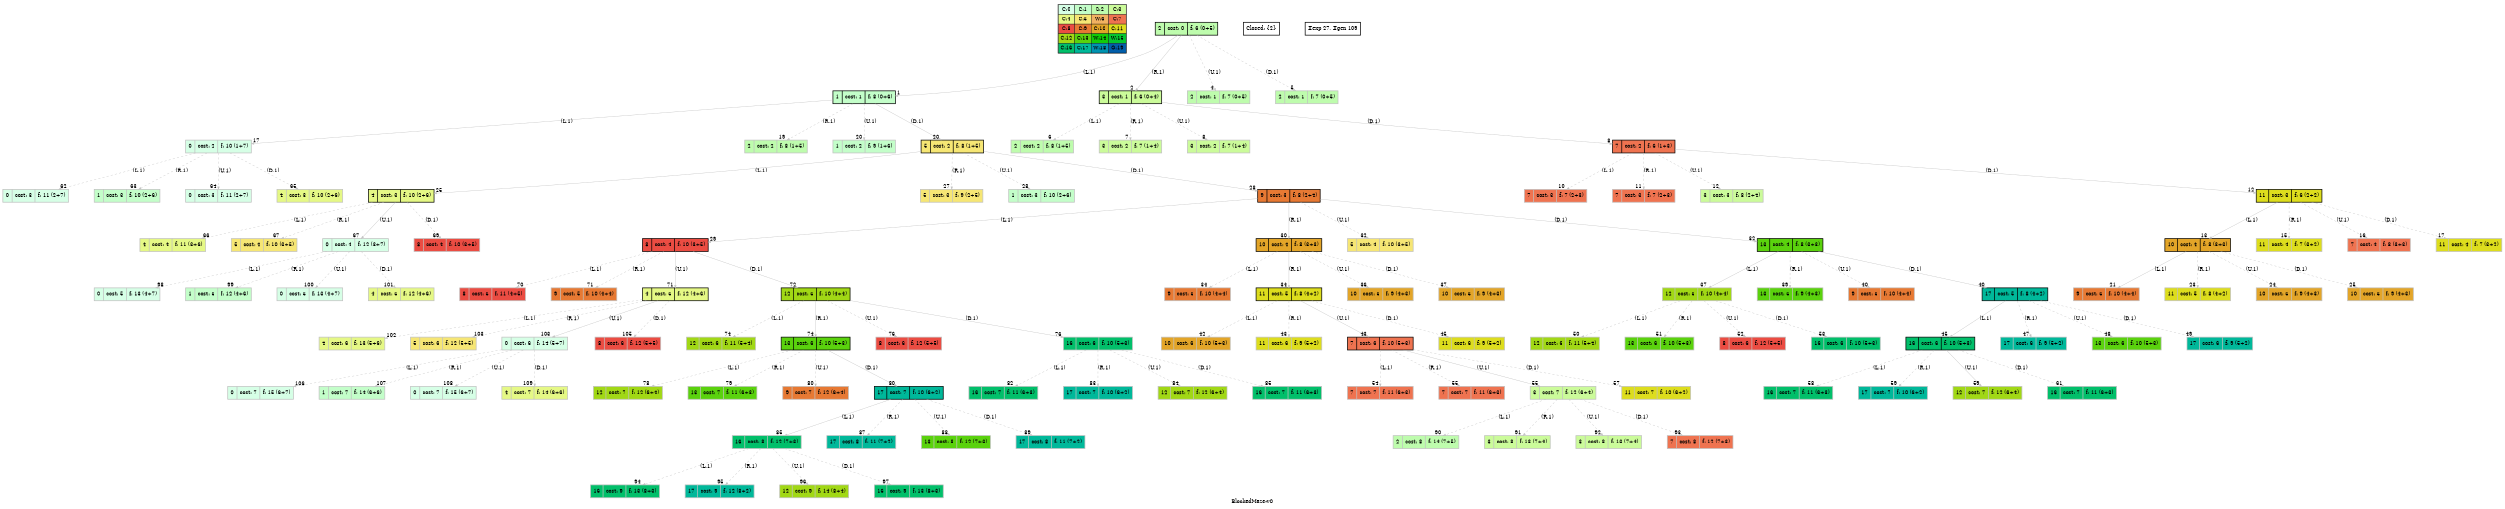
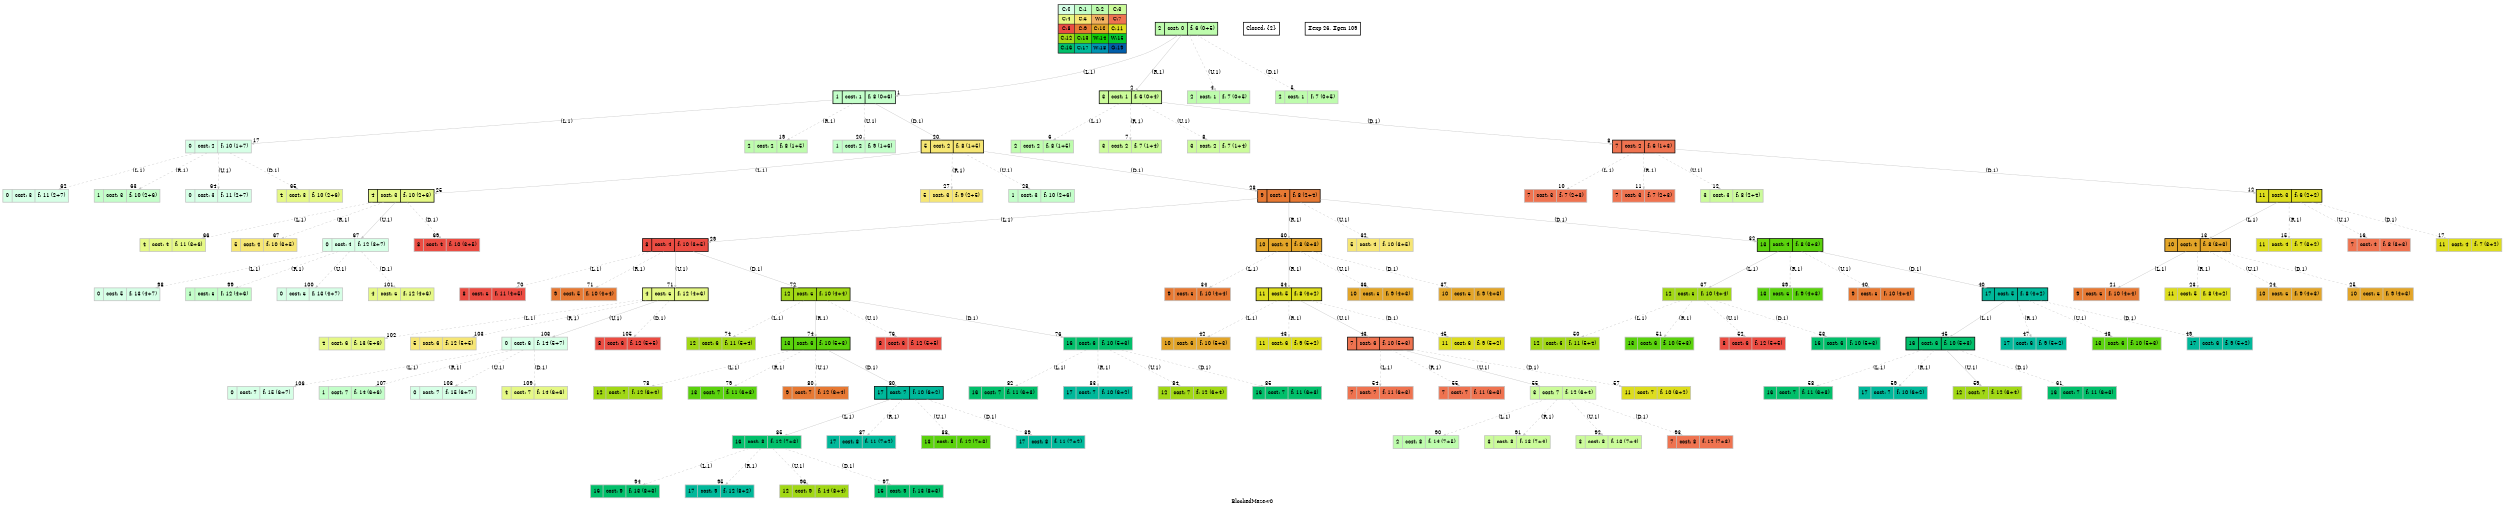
  digraph {
    label="BlockedMaze-v0"
    nodesep=1
    ranksep=1.2
    node [penwidth=2 shape=record color=grey fillcolor="0.4254902  0.99315867 0.74725253 1.        " style=filled]
    edge [arrowsize=0.7 color=grey headlabel=" 17 " style=dashed]
    n1 [label=<<table border="1" cellpadding="5" cellspacing="0" cellborder="1"><tr><td bgcolor="0.39803922 0.15947579 0.99679532 1.        ">C:0</td><td bgcolor="0.35098039 0.23194764 0.99315867 1.        ">C:1</td><td bgcolor="0.29607843 0.31486959 0.98720184 1.        ">S:2</td><td bgcolor="0.24901961 0.38410575 0.98063477 1.        ">C:3</td></tr><tr><td bgcolor="0.19411765 0.46220388 0.97128103 1.        ">C:4</td><td bgcolor="0.14705882 0.52643216 0.96182564 1.        ">C:5</td><td bgcolor="0.09215686 0.59770746 0.94913494 1.        ">W:6</td><td bgcolor="0.0372549  0.66454018 0.93467977 1.        ">C:7</td></tr><tr><td bgcolor="0.00980392 0.71791192 0.92090552 1.        ">C:8</td><td bgcolor="0.06470588 0.77520398 0.9032472  1.        ">C:9</td><td bgcolor="0.11176471 0.81974048 0.88677369 1.        ">C:10</td><td bgcolor="0.16666667 0.8660254  0.8660254  1.        ">C:11</td></tr><tr><td bgcolor="0.21372549 0.9005867  0.84695821 1.        ">C:12</td><td bgcolor="0.26862745 0.93467977 0.82325295 1.        ">C:13</td><td bgcolor="0.32352941 0.96182564 0.79801723 1.        ">W:14</td><td bgcolor="0.37058824 0.97940977 0.77520398 1.        ">W:15</td></tr><tr><td bgcolor="0.4254902  0.99315867 0.74725253 1.        ">C:16</td><td bgcolor="0.47254902 0.99907048 0.72218645 1.        ">C:17</td><td bgcolor="0.52745098 0.99907048 0.69169844 1.        ">W:18</td><td bgcolor="0.5745098  0.99315867 0.66454018 1.        ">G:19</td></tr></table>> shape=plaintext color="" fillcolor="" style=""]
    n2 [color=black fillcolor="0.29607843 0.31486959 0.98720184 1.        " label="<f0>2 |<f1> cost: 0 |<f2> f: 6 (0+5)"]
    n3 [color=black fillcolor="0.35098039 0.23194764 0.99315867 1.        " label="<f0>1 |<f1> cost: 1 |<f2> f: 8 (0+6)"]
    n4 [color=black fillcolor="0.24901961 0.38410575 0.98063477 1.        " label="<f0>3 |<f1> cost: 1 |<f2> f: 6 (0+4)"]
    n5 [fillcolor="0.29607843 0.31486959 0.98720184 1.        " label="<f0>2 |<f1> cost: 1 |<f2> f: 7 (0+5)"]
    n6 [fillcolor="0.29607843 0.31486959 0.98720184 1.        " label="<f0>2 |<f1> cost: 1 |<f2> f: 7 (0+5)"]
    n7 [fillcolor="0.39803922 0.15947579 0.99679532 1.        " label="<f0>0 |<f1> cost: 2 |<f2> f: 10 (1+7)"]
    n8 [fillcolor="0.29607843 0.31486959 0.98720184 1.        " label="<f0>2 |<f1> cost: 2 |<f2> f: 8 (1+5)"]
    n9 [fillcolor="0.35098039 0.23194764 0.99315867 1.        " label="<f0>1 |<f1> cost: 2 |<f2> f: 9 (1+6)"]
    n10 [color=black fillcolor="0.14705882 0.52643216 0.96182564 1.        " label="<f0>5 |<f1> cost: 2 |<f2> f: 8 (1+5)"]
    n11 [fillcolor="0.29607843 0.31486959 0.98720184 1.        " label="<f0>2 |<f1> cost: 2 |<f2> f: 8 (1+5)"]
    n12 [fillcolor="0.24901961 0.38410575 0.98063477 1.        " label="<f0>3 |<f1> cost: 2 |<f2> f: 7 (1+4)"]
    n13 [fillcolor="0.24901961 0.38410575 0.98063477 1.        " label="<f0>3 |<f1> cost: 2 |<f2> f: 7 (1+4)"]
    n14 [color=black fillcolor="0.0372549  0.66454018 0.93467977 1.        " label="<f0>7 |<f1> cost: 2 |<f2> f: 6 (1+3)"]
    n15 [fillcolor="0.39803922 0.15947579 0.99679532 1.        " label="<f0>0 |<f1> cost: 3 |<f2> f: 11 (2+7)"]
    n16 [fillcolor="0.35098039 0.23194764 0.99315867 1.        " label="<f0>1 |<f1> cost: 3 |<f2> f: 10 (2+6)"]
    n17 [fillcolor="0.39803922 0.15947579 0.99679532 1.        " label="<f0>0 |<f1> cost: 3 |<f2> f: 11 (2+7)"]
    n18 [fillcolor="0.19411765 0.46220388 0.97128103 1.        " label="<f0>4 |<f1> cost: 3 |<f2> f: 10 (2+6)"]
    n19 [color=black fillcolor="0.19411765 0.46220388 0.97128103 1.        " label="<f0>4 |<f1> cost: 3 |<f2> f: 10 (2+6)"]
    n20 [fillcolor="0.14705882 0.52643216 0.96182564 1.        " label="<f0>5 |<f1> cost: 3 |<f2> f: 9 (2+5)"]
    n21 [fillcolor="0.35098039 0.23194764 0.99315867 1.        " label="<f0>1 |<f1> cost: 3 |<f2> f: 10 (2+6)"]
    n22 [color=black fillcolor="0.06470588 0.77520398 0.9032472  1.        " label="<f0>9 |<f1> cost: 3 |<f2> f: 8 (2+4)"]
    n23 [label="Closed: {2}" shape=box color="" fillcolor="" style=""]
    n24 [fillcolor="0.0372549  0.66454018 0.93467977 1.        " label="<f0>7 |<f1> cost: 3 |<f2> f: 7 (2+3)"]
    n25 [fillcolor="0.0372549  0.66454018 0.93467977 1.        " label="<f0>7 |<f1> cost: 3 |<f2> f: 7 (2+3)"]
    n26 [fillcolor="0.24901961 0.38410575 0.98063477 1.        " label="<f0>3 |<f1> cost: 3 |<f2> f: 8 (2+4)"]
    n27 [color=black fillcolor="0.16666667 0.8660254  0.8660254  1.        " label="<f0>11 |<f1> cost: 3 |<f2> f: 6 (2+2)"]
    n28 [color=black fillcolor="0.11176471 0.81974048 0.88677369 1.        " label="<f0>10 |<f1> cost: 4 |<f2> f: 8 (3+3)"]
    n29 [fillcolor="0.16666667 0.8660254  0.8660254  1.        " label="<f0>11 |<f1> cost: 4 |<f2> f: 7 (3+2)"]
    n30 [fillcolor="0.0372549  0.66454018 0.93467977 1.        " label="<f0>7 |<f1> cost: 4 |<f2> f: 8 (3+3)"]
    n31 [fillcolor="0.16666667 0.8660254  0.8660254  1.        " label="<f0>11 |<f1> cost: 4 |<f2> f: 7 (3+2)"]
    n32 [fillcolor="0.06470588 0.77520398 0.9032472  1.        " label="<f0>9 |<f1> cost: 5 |<f2> f: 10 (4+4)"]
    n33 [fillcolor="0.16666667 0.8660254  0.8660254  1.        " label="<f0>11 |<f1> cost: 5 |<f2> f: 8 (4+2)"]
    n34 [fillcolor="0.11176471 0.81974048 0.88677369 1.        " label="<f0>10 |<f1> cost: 5 |<f2> f: 9 (4+3)"]
    n35 [fillcolor="0.11176471 0.81974048 0.88677369 1.        " label="<f0>10 |<f1> cost: 5 |<f2> f: 9 (4+3)"]
    n36 [fillcolor="0.19411765 0.46220388 0.97128103 1.        " label="<f0>4 |<f1> cost: 4 |<f2> f: 11 (3+6)"]
    n37 [fillcolor="0.14705882 0.52643216 0.96182564 1.        " label="<f0>5 |<f1> cost: 4 |<f2> f: 10 (3+5)"]
    n38 [fillcolor="0.39803922 0.15947579 0.99679532 1.        " label="<f0>0 |<f1> cost: 4 |<f2> f: 12 (3+7)"]
    n39 [fillcolor="0.00980392 0.71791192 0.92090552 1.        " label="<f0>8 |<f1> cost: 4 |<f2> f: 10 (3+5)"]
    n40 [color=black fillcolor="0.00980392 0.71791192 0.92090552 1.        " label="<f0>8 |<f1> cost: 4 |<f2> f: 10 (3+5)"]
    n41 [color=black fillcolor="0.11176471 0.81974048 0.88677369 1.        " label="<f0>10 |<f1> cost: 4 |<f2> f: 8 (3+3)"]
    n42 [fillcolor="0.14705882 0.52643216 0.96182564 1.        " label="<f0>5 |<f1> cost: 4 |<f2> f: 10 (3+5)"]
    n43 [color=black fillcolor="0.26862745 0.93467977 0.82325295 1.        " label="<f0>13 |<f1> cost: 4 |<f2> f: 8 (3+3)"]
    n44 [fillcolor="0.39803922 0.15947579 0.99679532 1.        " label="<f0>0 |<f1> cost: 5 |<f2> f: 13 (4+7)"]
    n45 [fillcolor="0.35098039 0.23194764 0.99315867 1.        " label="<f0>1 |<f1> cost: 5 |<f2> f: 12 (4+6)"]
    n46 [fillcolor="0.39803922 0.15947579 0.99679532 1.        " label="<f0>0 |<f1> cost: 5 |<f2> f: 13 (4+7)"]
    n47 [fillcolor="0.19411765 0.46220388 0.97128103 1.        " label="<f0>4 |<f1> cost: 5 |<f2> f: 12 (4+6)"]
    n48 [fillcolor="0.00980392 0.71791192 0.92090552 1.        " label="<f0>8 |<f1> cost: 5 |<f2> f: 11 (4+5)"]
    n49 [fillcolor="0.06470588 0.77520398 0.9032472  1.        " label="<f0>9 |<f1> cost: 5 |<f2> f: 10 (4+4)"]
    n50 [color=black fillcolor="0.19411765 0.46220388 0.97128103 1.        " label="<f0>4 |<f1> cost: 5 |<f2> f: 12 (4+6)"]
    n51 [color=black fillcolor="0.21372549 0.9005867  0.84695821 1.        " label="<f0>12 |<f1> cost: 5 |<f2> f: 10 (4+4)"]
    n52 [fillcolor="0.06470588 0.77520398 0.9032472  1.        " label="<f0>9 |<f1> cost: 5 |<f2> f: 10 (4+4)"]
    n53 [color=black fillcolor="0.16666667 0.8660254  0.8660254  1.        " label="<f0>11 |<f1> cost: 5 |<f2> f: 8 (4+2)"]
    n54 [fillcolor="0.11176471 0.81974048 0.88677369 1.        " label="<f0>10 |<f1> cost: 5 |<f2> f: 9 (4+3)"]
    n55 [fillcolor="0.11176471 0.81974048 0.88677369 1.        " label="<f0>10 |<f1> cost: 5 |<f2> f: 9 (4+3)"]
    n56 [fillcolor="0.21372549 0.9005867  0.84695821 1.        " label="<f0>12 |<f1> cost: 5 |<f2> f: 10 (4+4)"]
    n57 [fillcolor="0.26862745 0.93467977 0.82325295 1.        " label="<f0>13 |<f1> cost: 5 |<f2> f: 9 (4+3)"]
    n58 [fillcolor="0.06470588 0.77520398 0.9032472  1.        " label="<f0>9 |<f1> cost: 5 |<f2> f: 10 (4+4)"]
    n59 [color=black fillcolor="0.47254902 0.99907048 0.72218645 1.        " label="<f0>17 |<f1> cost: 5 |<f2> f: 8 (4+2)"]
    n60 [fillcolor="0.19411765 0.46220388 0.97128103 1.        " label="<f0>4 |<f1> cost: 6 |<f2> f: 13 (5+6)"]
    n61 [fillcolor="0.14705882 0.52643216 0.96182564 1.        " label="<f0>5 |<f1> cost: 6 |<f2> f: 12 (5+5)"]
    n62 [fillcolor="0.39803922 0.15947579 0.99679532 1.        " label="<f0>0 |<f1> cost: 6 |<f2> f: 14 (5+7)"]
    n63 [fillcolor="0.00980392 0.71791192 0.92090552 1.        " label="<f0>8 |<f1> cost: 6 |<f2> f: 12 (5+5)"]
    n64 [fillcolor="0.21372549 0.9005867  0.84695821 1.        " label="<f0>12 |<f1> cost: 6 |<f2> f: 11 (5+4)"]
    n65 [color=black fillcolor="0.26862745 0.93467977 0.82325295 1.        " label="<f0>13 |<f1> cost: 6 |<f2> f: 10 (5+3)"]
    n66 [fillcolor="0.00980392 0.71791192 0.92090552 1.        " label="<f0>8 |<f1> cost: 6 |<f2> f: 12 (5+5)"]
    n67 [label="<f0>16 |<f1> cost: 6 |<f2> f: 10 (5+3)"]
    n68 [fillcolor="0.11176471 0.81974048 0.88677369 1.        " label="<f0>10 |<f1> cost: 6 |<f2> f: 10 (5+3)"]
    n69 [fillcolor="0.16666667 0.8660254  0.8660254  1.        " label="<f0>11 |<f1> cost: 6 |<f2> f: 9 (5+2)"]
    n70 [color=black fillcolor="0.0372549  0.66454018 0.93467977 1.        " label="<f0>7 |<f1> cost: 6 |<f2> f: 10 (5+3)"]
    n71 [fillcolor="0.16666667 0.8660254  0.8660254  1.        " label="<f0>11 |<f1> cost: 6 |<f2> f: 9 (5+2)"]
    n72 [fillcolor="0.21372549 0.9005867  0.84695821 1.        " label="<f0>12 |<f1> cost: 6 |<f2> f: 11 (5+4)"]
    n73 [fillcolor="0.26862745 0.93467977 0.82325295 1.        " label="<f0>13 |<f1> cost: 6 |<f2> f: 10 (5+3)"]
    n74 [fillcolor="0.00980392 0.71791192 0.92090552 1.        " label="<f0>8 |<f1> cost: 6 |<f2> f: 12 (5+5)"]
    n75 [label="<f0>16 |<f1> cost: 6 |<f2> f: 10 (5+3)"]
    n76 [color=black label="<f0>16 |<f1> cost: 6 |<f2> f: 10 (5+3)"]
    n77 [fillcolor="0.47254902 0.99907048 0.72218645 1.        " label="<f0>17 |<f1> cost: 6 |<f2> f: 9 (5+2)"]
    n78 [fillcolor="0.26862745 0.93467977 0.82325295 1.        " label="<f0>13 |<f1> cost: 6 |<f2> f: 10 (5+3)"]
    n79 [fillcolor="0.47254902 0.99907048 0.72218645 1.        " label="<f0>17 |<f1> cost: 6 |<f2> f: 9 (5+2)"]
    n80 [fillcolor="0.0372549  0.66454018 0.93467977 1.        " label="<f0>7 |<f1> cost: 7 |<f2> f: 11 (6+3)"]
    n81 [fillcolor="0.0372549  0.66454018 0.93467977 1.        " label="<f0>7 |<f1> cost: 7 |<f2> f: 11 (6+3)"]
    n82 [fillcolor="0.24901961 0.38410575 0.98063477 1.        " label="<f0>3 |<f1> cost: 7 |<f2> f: 12 (6+4)"]
    n83 [fillcolor="0.16666667 0.8660254  0.8660254  1.        " label="<f0>11 |<f1> cost: 7 |<f2> f: 10 (6+2)"]
    n84 [label="<f0>16 |<f1> cost: 7 |<f2> f: 11 (6+3)"]
    n85 [fillcolor="0.47254902 0.99907048 0.72218645 1.        " label="<f0>17 |<f1> cost: 7 |<f2> f: 10 (6+2)"]
    n86 [fillcolor="0.21372549 0.9005867  0.84695821 1.        " label="<f0>12 |<f1> cost: 7 |<f2> f: 12 (6+4)"]
    n87 [label="<f0>16 |<f1> cost: 7 |<f2> f: 11 (6+3)"]
    n88 [fillcolor="0.29607843 0.31486959 0.98720184 1.        " label="<f0>2 |<f1> cost: 8 |<f2> f: 14 (7+5)"]
    n89 [fillcolor="0.24901961 0.38410575 0.98063477 1.        " label="<f0>3 |<f1> cost: 8 |<f2> f: 13 (7+4)"]
    n90 [fillcolor="0.24901961 0.38410575 0.98063477 1.        " label="<f0>3 |<f1> cost: 8 |<f2> f: 13 (7+4)"]
    n91 [fillcolor="0.0372549  0.66454018 0.93467977 1.        " label="<f0>7 |<f1> cost: 8 |<f2> f: 12 (7+3)"]
    n92 [fillcolor="0.39803922 0.15947579 0.99679532 1.        " label="<f0>0 |<f1> cost: 7 |<f2> f: 15 (6+7)"]
    n93 [fillcolor="0.35098039 0.23194764 0.99315867 1.        " label="<f0>1 |<f1> cost: 7 |<f2> f: 14 (6+6)"]
    n94 [fillcolor="0.39803922 0.15947579 0.99679532 1.        " label="<f0>0 |<f1> cost: 7 |<f2> f: 15 (6+7)"]
    n95 [fillcolor="0.19411765 0.46220388 0.97128103 1.        " label="<f0>4 |<f1> cost: 7 |<f2> f: 14 (6+6)"]
    n96 [fillcolor="0.21372549 0.9005867  0.84695821 1.        " label="<f0>12 |<f1> cost: 7 |<f2> f: 12 (6+4)"]
    n97 [fillcolor="0.26862745 0.93467977 0.82325295 1.        " label="<f0>13 |<f1> cost: 7 |<f2> f: 11 (6+3)"]
    n98 [fillcolor="0.06470588 0.77520398 0.9032472  1.        " label="<f0>9 |<f1> cost: 7 |<f2> f: 12 (6+4)"]
    n99 [color=black fillcolor="0.47254902 0.99907048 0.72218645 1.        " label="<f0>17 |<f1> cost: 7 |<f2> f: 10 (6+2)"]
    n100 [label="<f0>16 |<f1> cost: 7 |<f2> f: 11 (6+3)"]
    n101 [fillcolor="0.47254902 0.99907048 0.72218645 1.        " label="<f0>17 |<f1> cost: 7 |<f2> f: 10 (6+2)"]
    n102 [fillcolor="0.21372549 0.9005867  0.84695821 1.        " label="<f0>12 |<f1> cost: 7 |<f2> f: 12 (6+4)"]
    n103 [label="<f0>16 |<f1> cost: 7 |<f2> f: 11 (6+3)"]
    n104 [label="<f0>16 |<f1> cost: 8 |<f2> f: 12 (7+3)"]
    n105 [fillcolor="0.47254902 0.99907048 0.72218645 1.        " label="<f0>17 |<f1> cost: 8 |<f2> f: 11 (7+2)"]
    n106 [fillcolor="0.26862745 0.93467977 0.82325295 1.        " label="<f0>13 |<f1> cost: 8 |<f2> f: 12 (7+3)"]
    n107 [fillcolor="0.47254902 0.99907048 0.72218645 1.        " label="<f0>17 |<f1> cost: 8 |<f2> f: 11 (7+2)"]
    n108 [label="<f0>16 |<f1> cost: 9 |<f2> f: 13 (8+3)"]
    n109 [fillcolor="0.47254902 0.99907048 0.72218645 1.        " label="<f0>17 |<f1> cost: 9 |<f2> f: 12 (8+2)"]
    n110 [fillcolor="0.21372549 0.9005867  0.84695821 1.        " label="<f0>12 |<f1> cost: 9 |<f2> f: 14 (8+4)"]
    n111 [label="<f0>16 |<f1> cost: 9 |<f2> f: 13 (8+3)"]
-   "#exp 27, #gen 109" [shape=box color="" fillcolor="" style=""]
+   "#exp 27, #gen 109" [shape=box label="#exp 26, #gen 109" color="" fillcolor="" style=""]
    subgraph sub_1 {
      label=Map
      n1
    }
    n2 -> n3 [headlabel=" 1 " label="(L,1)" style=""]
    n2 -> n4 [headlabel=" 2 " label="(R,1)" style=""]
    n2 -> n5 [headlabel=" 4 " label="(U,1)"]
    n2 -> n6 [headlabel=" 5 " label="(D,1)"]
    n3 -> n7 [label="(L,1)" style=""]
    n3 -> n8 [headlabel=" 19 " label="(R,1)"]
    n3 -> n9 [headlabel=" 20 " label="(U,1)"]
    n3 -> n10 [headlabel=" 20 " label="(D,1)" style=""]
    n4 -> n11 [headlabel=" 6 " label="(L,1)"]
    n4 -> n12 [headlabel=" 7 " label="(R,1)"]
    n4 -> n13 [headlabel=" 8 " label="(U,1)"]
    n4 -> n14 [headlabel=" 8 " label="(D,1)" style=""]
    n7 -> n15 [headlabel=" 62 " label="(L,1)"]
    n7 -> n16 [headlabel=" 63 " label="(R,1)"]
    n7 -> n17 [headlabel=" 64 " label="(U,1)"]
    n7 -> n18 [headlabel=" 65 " label="(D,1)"]
    n10 -> n19 [headlabel=" 25 " label="(L,1)" style=""]
    n10 -> n20 [headlabel=" 27 " label="(R,1)"]
    n10 -> n21 [headlabel=" 28 " label="(U,1)"]
    n10 -> n22 [headlabel=" 28 " label="(D,1)" style=""]
    n14 -> n24 [headlabel=" 10 " label="(L,1)"]
    n14 -> n25 [headlabel=" 11 " label="(R,1)"]
    n14 -> n26 [headlabel=" 12 " label="(U,1)"]
    n14 -> n27 [headlabel=" 12 " label="(D,1)" style=""]
    n19 -> n36 [headlabel=" 66 " label="(L,1)"]
    n19 -> n37 [headlabel=" 67 " label="(R,1)"]
    n19 -> n38 [headlabel=" 67 " label="(U,1)" style=""]
    n19 -> n39 [headlabel=" 69 " label="(D,1)"]
    n22 -> n40 [headlabel=" 29 " label="(L,1)" style=""]
    n22 -> n41 [headlabel=" 30 " label="(R,1)" style=""]
    n22 -> n42 [headlabel=" 32 " label="(U,1)"]
    n22 -> n43 [headlabel=" 32 " label="(D,1)" style=""]
    n27 -> n28 [headlabel=" 13 " label="(L,1)" style=""]
    n27 -> n29 [headlabel=" 15 " label="(R,1)"]
    n27 -> n30 [headlabel=" 16 " label="(U,1)"]
    n27 -> n31 [label="(D,1)"]
    n28 -> n32 [headlabel=" 21 " label="(L,1)" style=""]
    n28 -> n33 [headlabel=" 23 " label="(R,1)"]
    n28 -> n34 [headlabel=" 24 " label="(U,1)"]
    n28 -> n35 [headlabel=" 25 " label="(D,1)"]
    n38 -> n44 [headlabel=" 98 " label="(L,1)"]
    n38 -> n45 [headlabel=" 99 " label="(R,1)"]
    n38 -> n46 [headlabel=" 100 " label="(U,1)"]
    n38 -> n47 [headlabel=" 101 " label="(D,1)"]
    n40 -> n48 [headlabel=" 70 " label="(L,1)"]
    n40 -> n49 [headlabel=" 71 " label="(R,1)"]
    n40 -> n50 [headlabel=" 71 " label="(U,1)" style=""]
    n40 -> n51 [headlabel=" 72 " label="(D,1)" style=""]
    n41 -> n52 [headlabel=" 34 " label="(L,1)"]
    n41 -> n53 [headlabel=" 34 " label="(R,1)" style=""]
    n41 -> n54 [headlabel=" 36 " label="(U,1)"]
    n41 -> n55 [headlabel=" 37 " label="(D,1)"]
    n43 -> n56 [headlabel=" 37 " label="(L,1)" style=""]
    n43 -> n57 [headlabel=" 39 " label="(R,1)"]
    n43 -> n58 [headlabel=" 40 " label="(U,1)"]
    n43 -> n59 [headlabel=" 40 " label="(D,1)" style=""]
    n50 -> n60 [headlabel=" 102 " label="(L,1)"]
    n50 -> n61 [headlabel=" 103 " label="(R,1)"]
    n50 -> n62 [headlabel=" 103 " label="(U,1)" style=""]
    n50 -> n63 [headlabel=" 105 " label="(D,1)"]
    n51 -> n64 [headlabel=" 74 " label="(L,1)"]
    n51 -> n65 [headlabel=" 74 " label="(R,1)" style=""]
    n51 -> n66 [headlabel=" 76 " label="(U,1)"]
    n51 -> n67 [headlabel=" 76 " label="(D,1)" style=""]
    n53 -> n68 [headlabel=" 42 " label="(L,1)"]
    n53 -> n69 [headlabel=" 43 " label="(R,1)"]
    n53 -> n70 [headlabel=" 43 " label="(U,1)" style=""]
    n53 -> n71 [headlabel=" 45 " label="(D,1)"]
    n56 -> n72 [headlabel=" 50 " label="(L,1)"]
    n56 -> n73 [headlabel=" 51 " label="(R,1)"]
    n56 -> n74 [headlabel=" 52 " label="(U,1)"]
    n56 -> n75 [headlabel=" 53 " label="(D,1)"]
    n59 -> n76 [headlabel=" 45 " label="(L,1)" style=""]
    n59 -> n77 [headlabel=" 47 " label="(R,1)"]
    n59 -> n78 [headlabel=" 48 " label="(U,1)"]
    n59 -> n79 [headlabel=" 49 " label="(D,1)"]
    n62 -> n92 [headlabel=" 106 " label="(L,1)"]
    n62 -> n93 [headlabel=" 107 " label="(R,1)"]
    n62 -> n94 [headlabel=" 108 " label="(U,1)"]
    n62 -> n95 [headlabel=" 109 " label="(D,1)"]
    n65 -> n96 [headlabel=" 78 " label="(L,1)"]
    n65 -> n97 [headlabel=" 79 " label="(R,1)"]
    n65 -> n98 [headlabel=" 80 " label="(U,1)"]
    n65 -> n99 [headlabel=" 80 " label="(D,1)" style=""]
    n67 -> n100 [headlabel=" 82 " label="(L,1)"]
    n67 -> n101 [headlabel=" 83 " label="(R,1)"]
    n67 -> n102 [headlabel=" 84 " label="(U,1)"]
    n67 -> n103 [headlabel=" 85 " label="(D,1)"]
    n70 -> n80 [headlabel=" 54 " label="(L,1)"]
    n70 -> n81 [headlabel=" 55 " label="(R,1)"]
    n70 -> n82 [headlabel=" 55 " label="(U,1)" style=""]
    n70 -> n83 [headlabel=" 57 " label="(D,1)"]
    n76 -> n84 [headlabel=" 58 " label="(L,1)"]
    n76 -> n85 [headlabel=" 59 " label="(R,1)"]
    n76 -> n86 [headlabel=" 59 " label="(U,1)" style=""]
    n76 -> n87 [headlabel=" 61 " label="(D,1)"]
    n82 -> n88 [headlabel=" 90 " label="(L,1)"]
    n82 -> n89 [headlabel=" 91 " label="(R,1)"]
    n82 -> n90 [headlabel=" 92 " label="(U,1)"]
    n82 -> n91 [headlabel=" 93 " label="(D,1)"]
    n99 -> n104 [headlabel=" 85 " label="(L,1)" style=""]
    n99 -> n105 [headlabel=" 87 " label="(R,1)"]
    n99 -> n106 [headlabel=" 88 " label="(U,1)"]
    n99 -> n107 [headlabel=" 89 " label="(D,1)"]
    n104 -> n108 [headlabel=" 94 " label="(L,1)"]
    n104 -> n109 [headlabel=" 95 " label="(R,1)"]
    n104 -> n110 [headlabel=" 96 " label="(U,1)"]
    n104 -> n111 [headlabel=" 97 " label="(D,1)"]
  }
